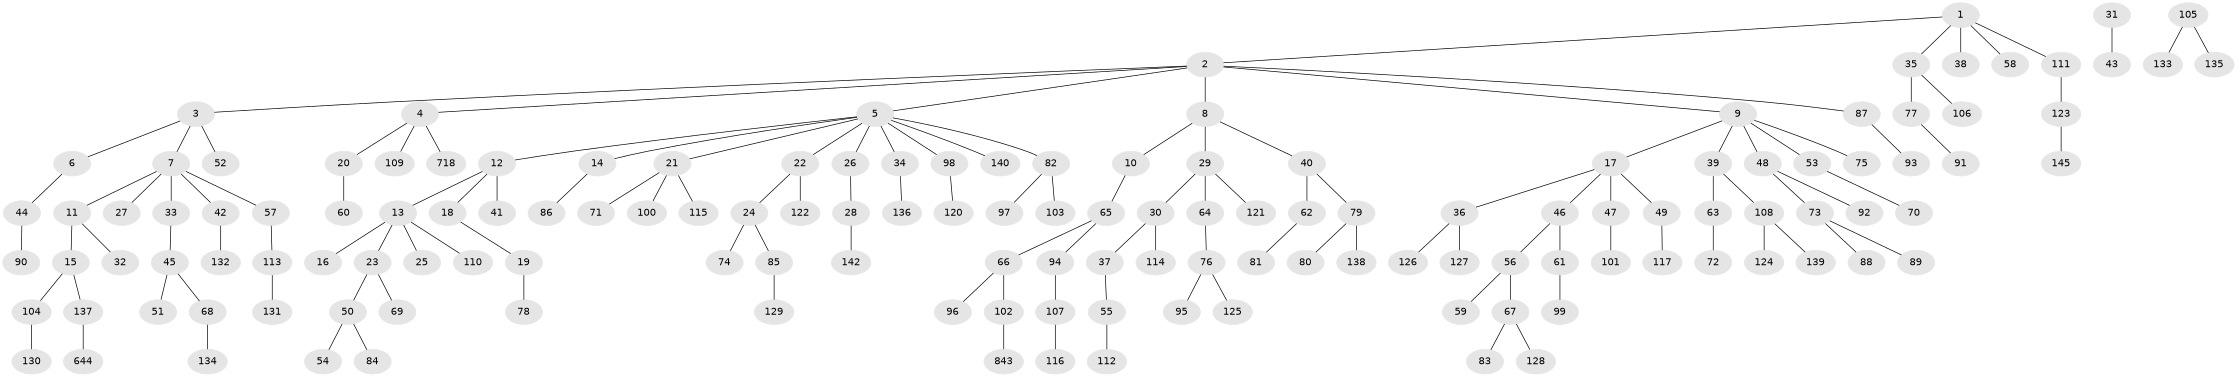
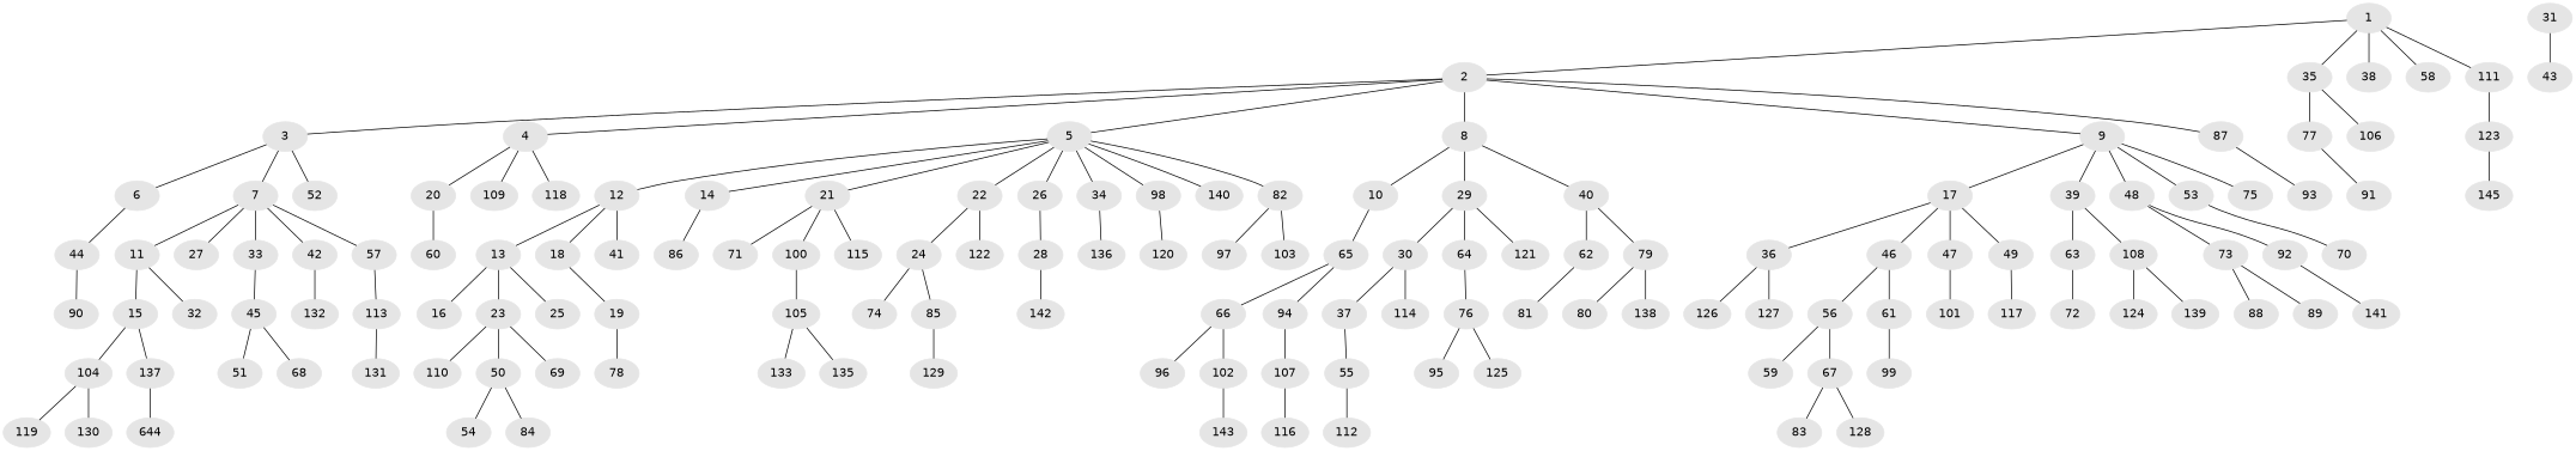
  graph {
    fontname="DejaVu Sans"
    node [color=gray90 fontname="DejaVu Sans" style=filled]
    edge [fontname="DejaVu Sans"]
    1
    2
    35
    38
    58
    111
    3
    4
    5
    8
    9
    87
    77
    106
    123
    6
    7
    52
    20
    109
-   118 [label=718]
+   118
    12
    14
    21
    22
    26
    34
    98
    140
    82
    10
    29
    40
    17
    39
    48
    53
    75
    31
    43
    93
    44
    11
    27
    33
    42
    57
    60
    13
    18
    41
    86
    71
    100
    115
    24
    122
    28
    136
    120
    90
    15
    32
    45
    132
    113
    65
    30
    64
    121
    62
    79
    36
    46
    47
    49
    63
    108
    73
    92
    70
    66
    94
    104
    137
    16
    23
    25
    110
    19
    50
    69
+   119
    130
    n95 [label=644]
    126
    127
    56
    61
    101
    117
    78
    105
    74
    85
    54
    84
    129
    142
    37
    114
    76
    55
    51
    68
    97
    103
    91
    112
    72
    124
    139
    81
    80
    138
-   134
    59
    67
    99
    88
    89
+   141
    83
    128
    131
    95
    125
    96
    102
    107
-   143 [label=843]
+   143
    116
    133
    135
    145
    1 -- 2
    1 -- 35
    1 -- 38
    1 -- 58
    1 -- 111
    2 -- 3
    2 -- 4
    2 -- 5
    2 -- 8
    2 -- 9
    2 -- 87
    35 -- 77
    35 -- 106
    111 -- 123
    3 -- 6
    3 -- 7
    3 -- 52
    4 -- 20
    4 -- 109
    4 -- 118
    5 -- 12
    5 -- 14
    5 -- 21
    5 -- 22
    5 -- 26
    5 -- 34
    5 -- 98
    5 -- 140
    5 -- 82
    8 -- 10
    8 -- 29
    8 -- 40
    9 -- 17
    9 -- 39
    9 -- 48
    9 -- 53
    9 -- 75
    87 -- 93
    77 -- 91
    123 -- 145
    6 -- 44
    7 -- 11
    7 -- 27
    7 -- 33
    7 -- 42
    7 -- 57
    20 -- 60
    12 -- 13
    12 -- 18
    12 -- 41
    14 -- 86
    21 -- 71
    21 -- 100
    21 -- 115
    22 -- 24
    22 -- 122
    26 -- 28
    34 -- 136
    98 -- 120
    82 -- 97
    82 -- 103
    10 -- 65
    29 -- 30
    29 -- 64
    29 -- 121
    40 -- 62
    40 -- 79
    17 -- 36
    17 -- 46
    17 -- 47
    17 -- 49
    39 -- 63
    39 -- 108
    48 -- 73
    48 -- 92
    53 -- 70
    31 -- 43
    44 -- 90
    11 -- 15
    11 -- 32
    33 -- 45
    42 -- 132
    57 -- 113
    13 -- 16
    13 -- 23
    13 -- 25
-   13 -- 110
+   23 -- 110
    18 -- 19
+   100 -- 105
    24 -- 74
    24 -- 85
    28 -- 142
    15 -- 104
    15 -- 137
    45 -- 51
    45 -- 68
    113 -- 131
    65 -- 66
    65 -- 94
    30 -- 37
    30 -- 114
    64 -- 76
    62 -- 81
    79 -- 80
    79 -- 138
    36 -- 126
    36 -- 127
    46 -- 56
    46 -- 61
    47 -- 101
    49 -- 117
    63 -- 72
    108 -- 124
    108 -- 139
    73 -- 88
    73 -- 89
+   92 -- 141
    66 -- 96
    66 -- 102
    94 -- 107
+   104 -- 119
    104 -- 130
    137 -- n95
    23 -- 50
    23 -- 69
    19 -- 78
    50 -- 54
    50 -- 84
    56 -- 59
    56 -- 67
    61 -- 99
    105 -- 133
    105 -- 135
    85 -- 129
    37 -- 55
    76 -- 95
    76 -- 125
    55 -- 112
-   68 -- 134
    67 -- 83
    67 -- 128
    102 -- 143
    107 -- 116
  }
